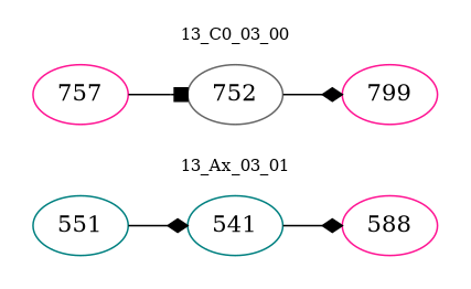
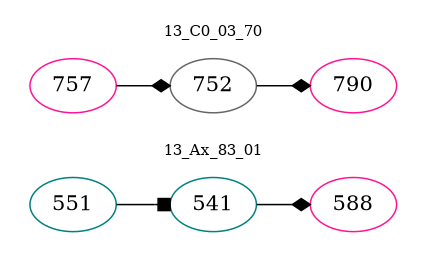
  digraph {
    rankdir=LR
    node [color=deeppink]
    edge [arrowhead=box color=black]
    n1 [color=teal label=551]
    n2 [color=teal label=541]
    n3 [label=588]
    n4 [label=757]
    n5 [color=gray40 label=752]
-   n6 [label=799]
+   n6 [label=790]
    subgraph cluster_1 {
      color=white
      fontsize=10
-     label="13_Ax_03_01"
+     label="13_Ax_83_01"
      n1
      n2
      n3
    }
    subgraph cluster_2 {
      color=white
      fontsize=10
-     label="13_C0_03_00"
+     label="13_C0_03_70"
      n4
      n5
      n6
    }
-   n1 -> n2 [arrowhead=diamond]
+   n1 -> n2
    n2 -> n3 [arrowhead=diamond]
-   n4 -> n5
+   n4 -> n5 [arrowhead=diamond]
    n5 -> n6 [arrowhead=diamond]
  }
